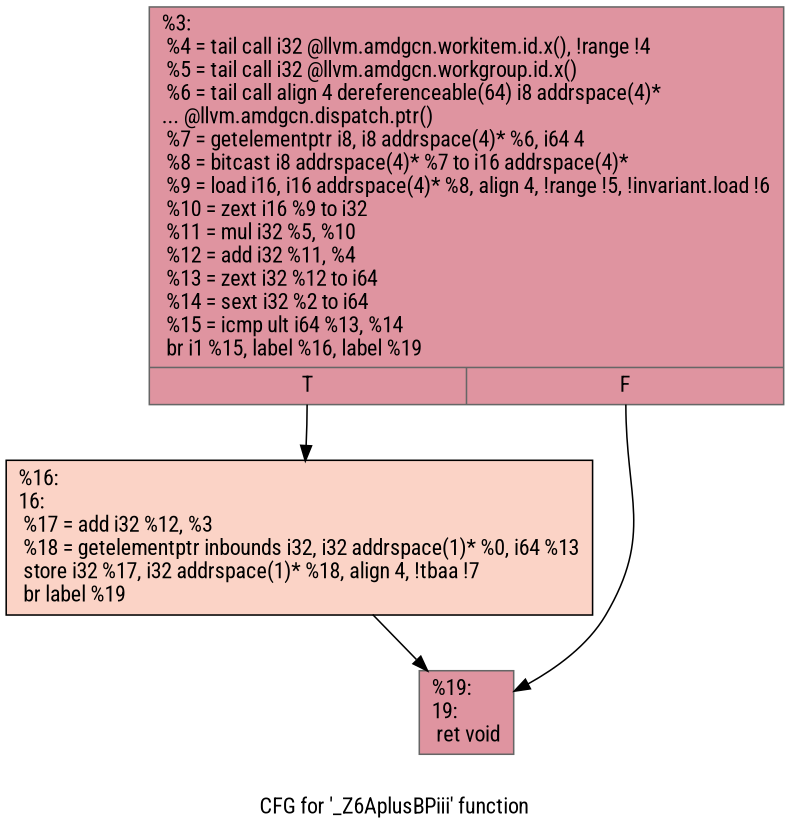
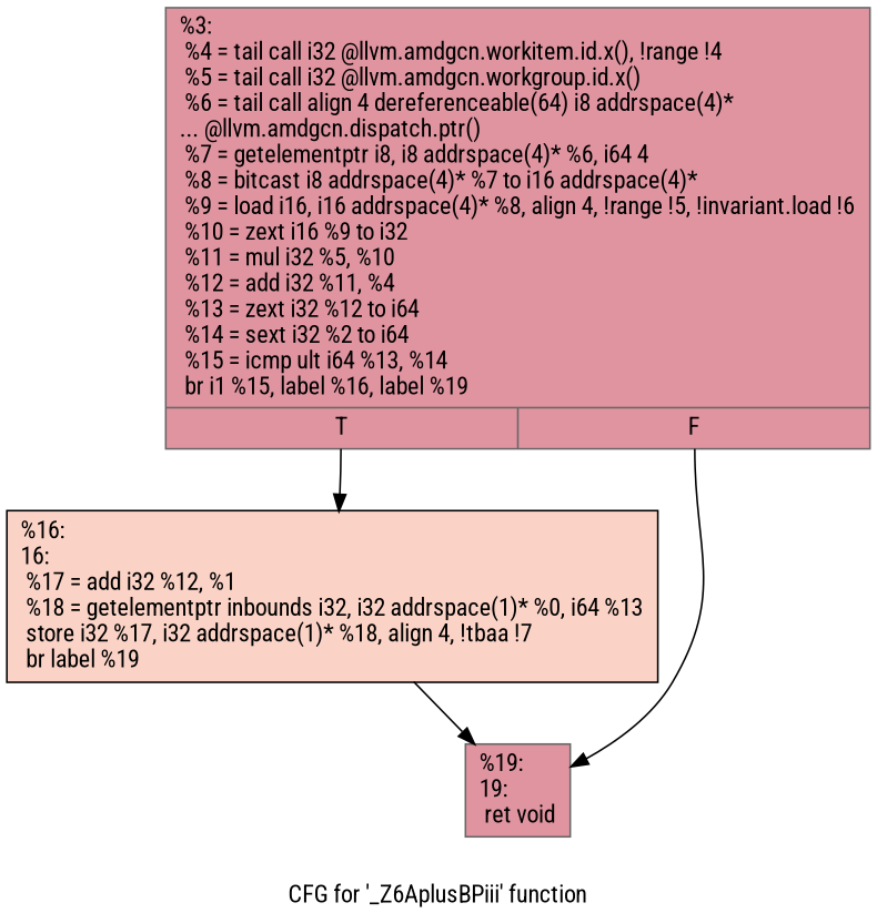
  digraph {
    label="CFG for '_Z6AplusBPiii' function"
    fontname="Roboto Condensed"
    node [color=gray40 fillcolor="#b70d2870" shape=record style=filled fontname="Roboto Condensed"]
    edge [fontname="Roboto Condensed"]
    n1 [label="{%3:\l  %4 = tail call i32 @llvm.amdgcn.workitem.id.x(), !range !4\l  %5 = tail call i32 @llvm.amdgcn.workgroup.id.x()\l  %6 = tail call align 4 dereferenceable(64) i8 addrspace(4)*\l... @llvm.amdgcn.dispatch.ptr()\l  %7 = getelementptr i8, i8 addrspace(4)* %6, i64 4\l  %8 = bitcast i8 addrspace(4)* %7 to i16 addrspace(4)*\l  %9 = load i16, i16 addrspace(4)* %8, align 4, !range !5, !invariant.load !6\l  %10 = zext i16 %9 to i32\l  %11 = mul i32 %5, %10\l  %12 = add i32 %11, %4\l  %13 = zext i32 %12 to i64\l  %14 = sext i32 %2 to i64\l  %15 = icmp ult i64 %13, %14\l  br i1 %15, label %16, label %19\l|{<s0>T|<s1>F}}"]
-   n2 [color=black fillcolor="#f59c7d70" label="{%16:\l16:                                               \l  %17 = add i32 %12, %3\l  %18 = getelementptr inbounds i32, i32 addrspace(1)* %0, i64 %13\l  store i32 %17, i32 addrspace(1)* %18, align 4, !tbaa !7\l  br label %19\l}"]
+   n2 [color=black fillcolor="#f59c7d70" label="{%16:\l16:                                               \l  %17 = add i32 %12, %1\l  %18 = getelementptr inbounds i32, i32 addrspace(1)* %0, i64 %13\l  store i32 %17, i32 addrspace(1)* %18, align 4, !tbaa !7\l  br label %19\l}"]
    n3 [label="{%19:\l19:                                               \l  ret void\l}"]
    n1 -> n2 [tailport=s0]
    n1 -> n3 [tailport=s1]
    n2 -> n3
  }
